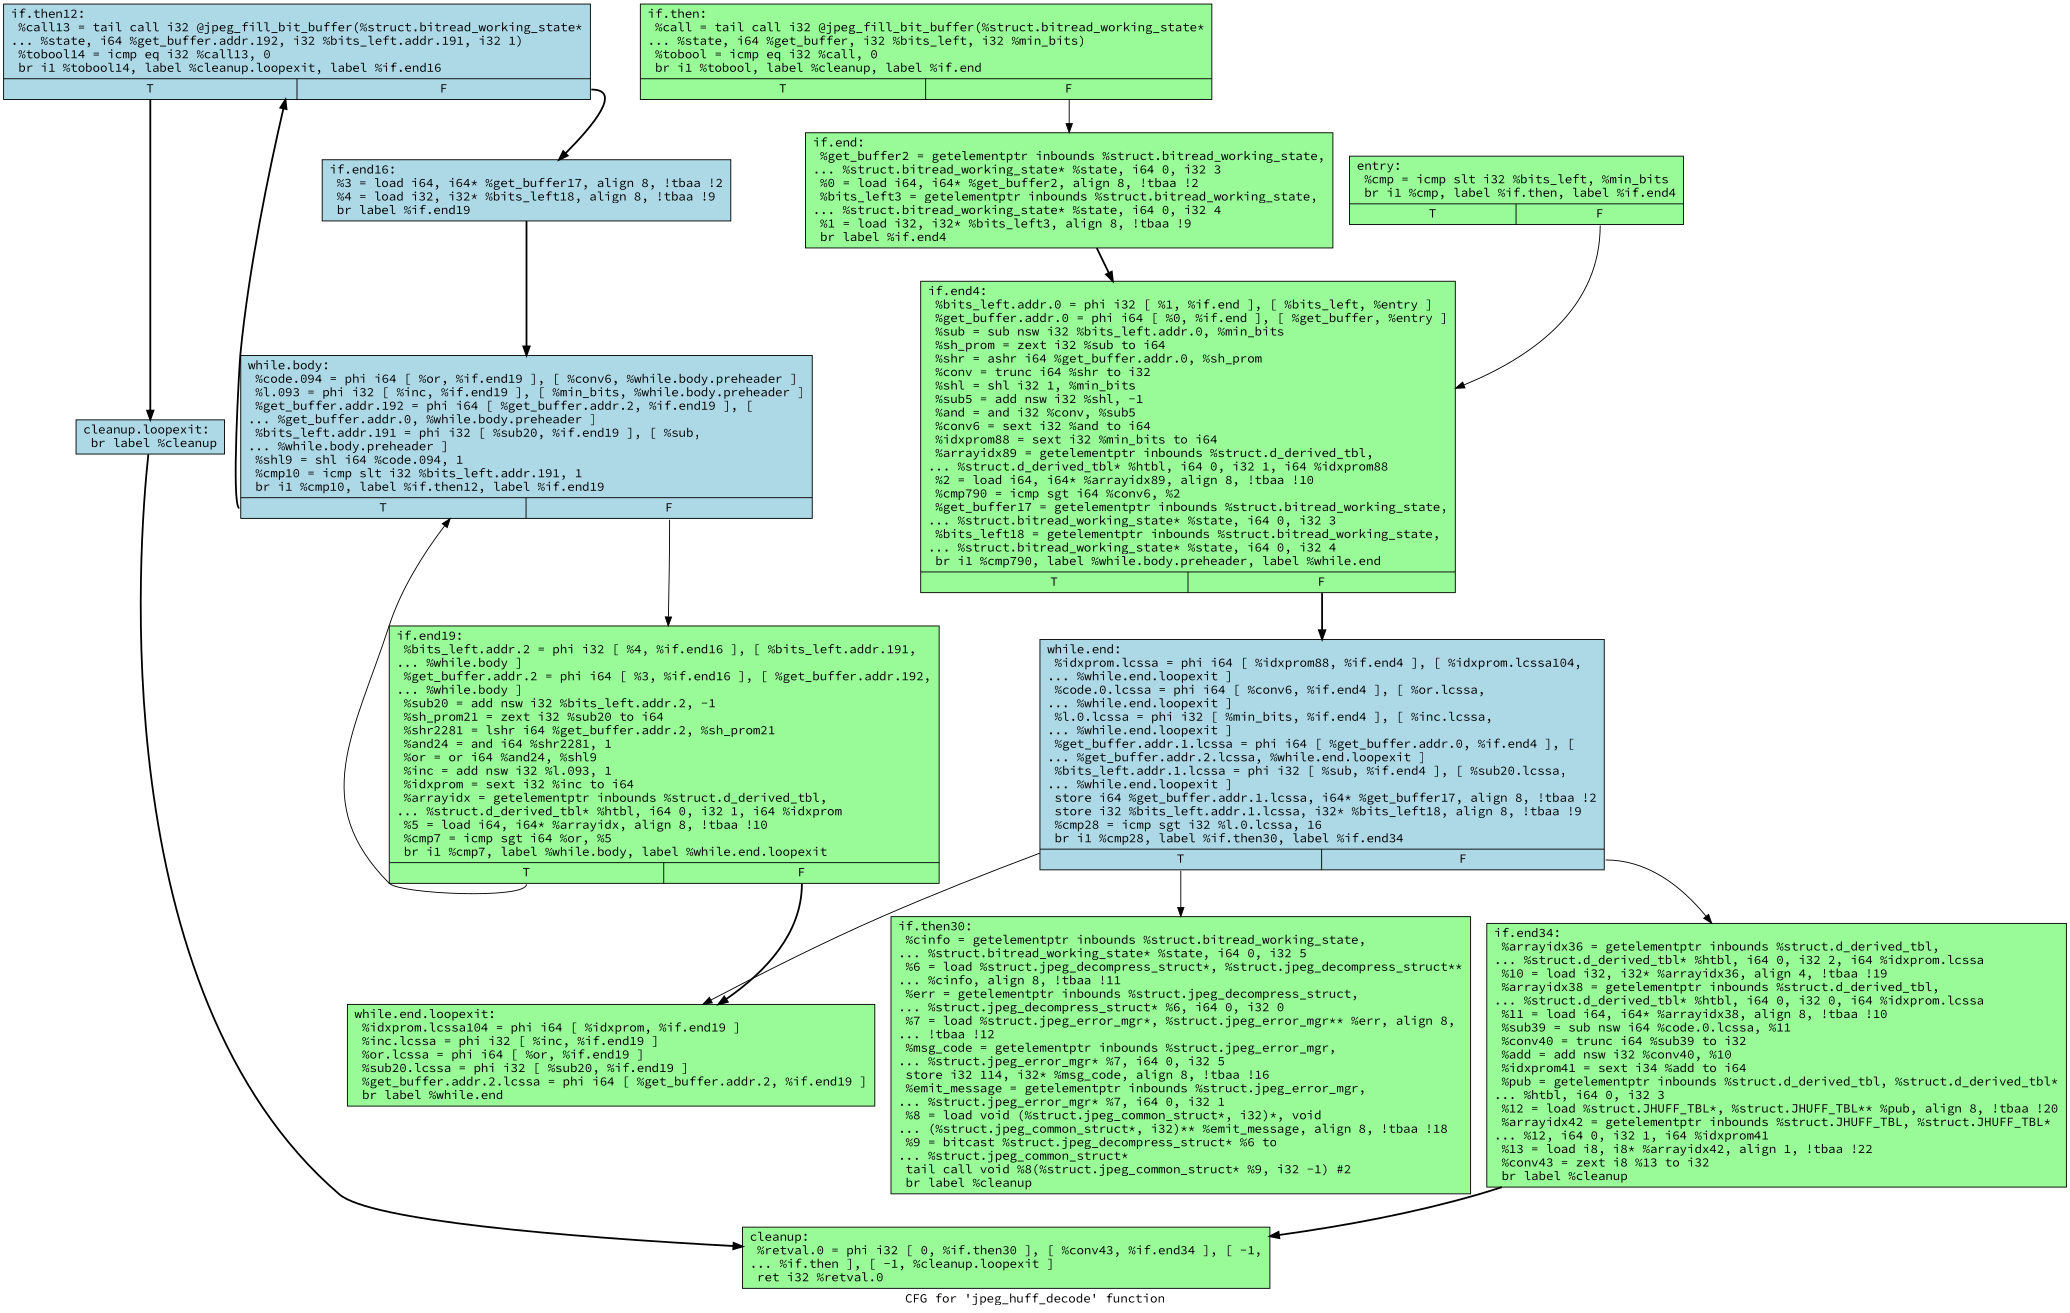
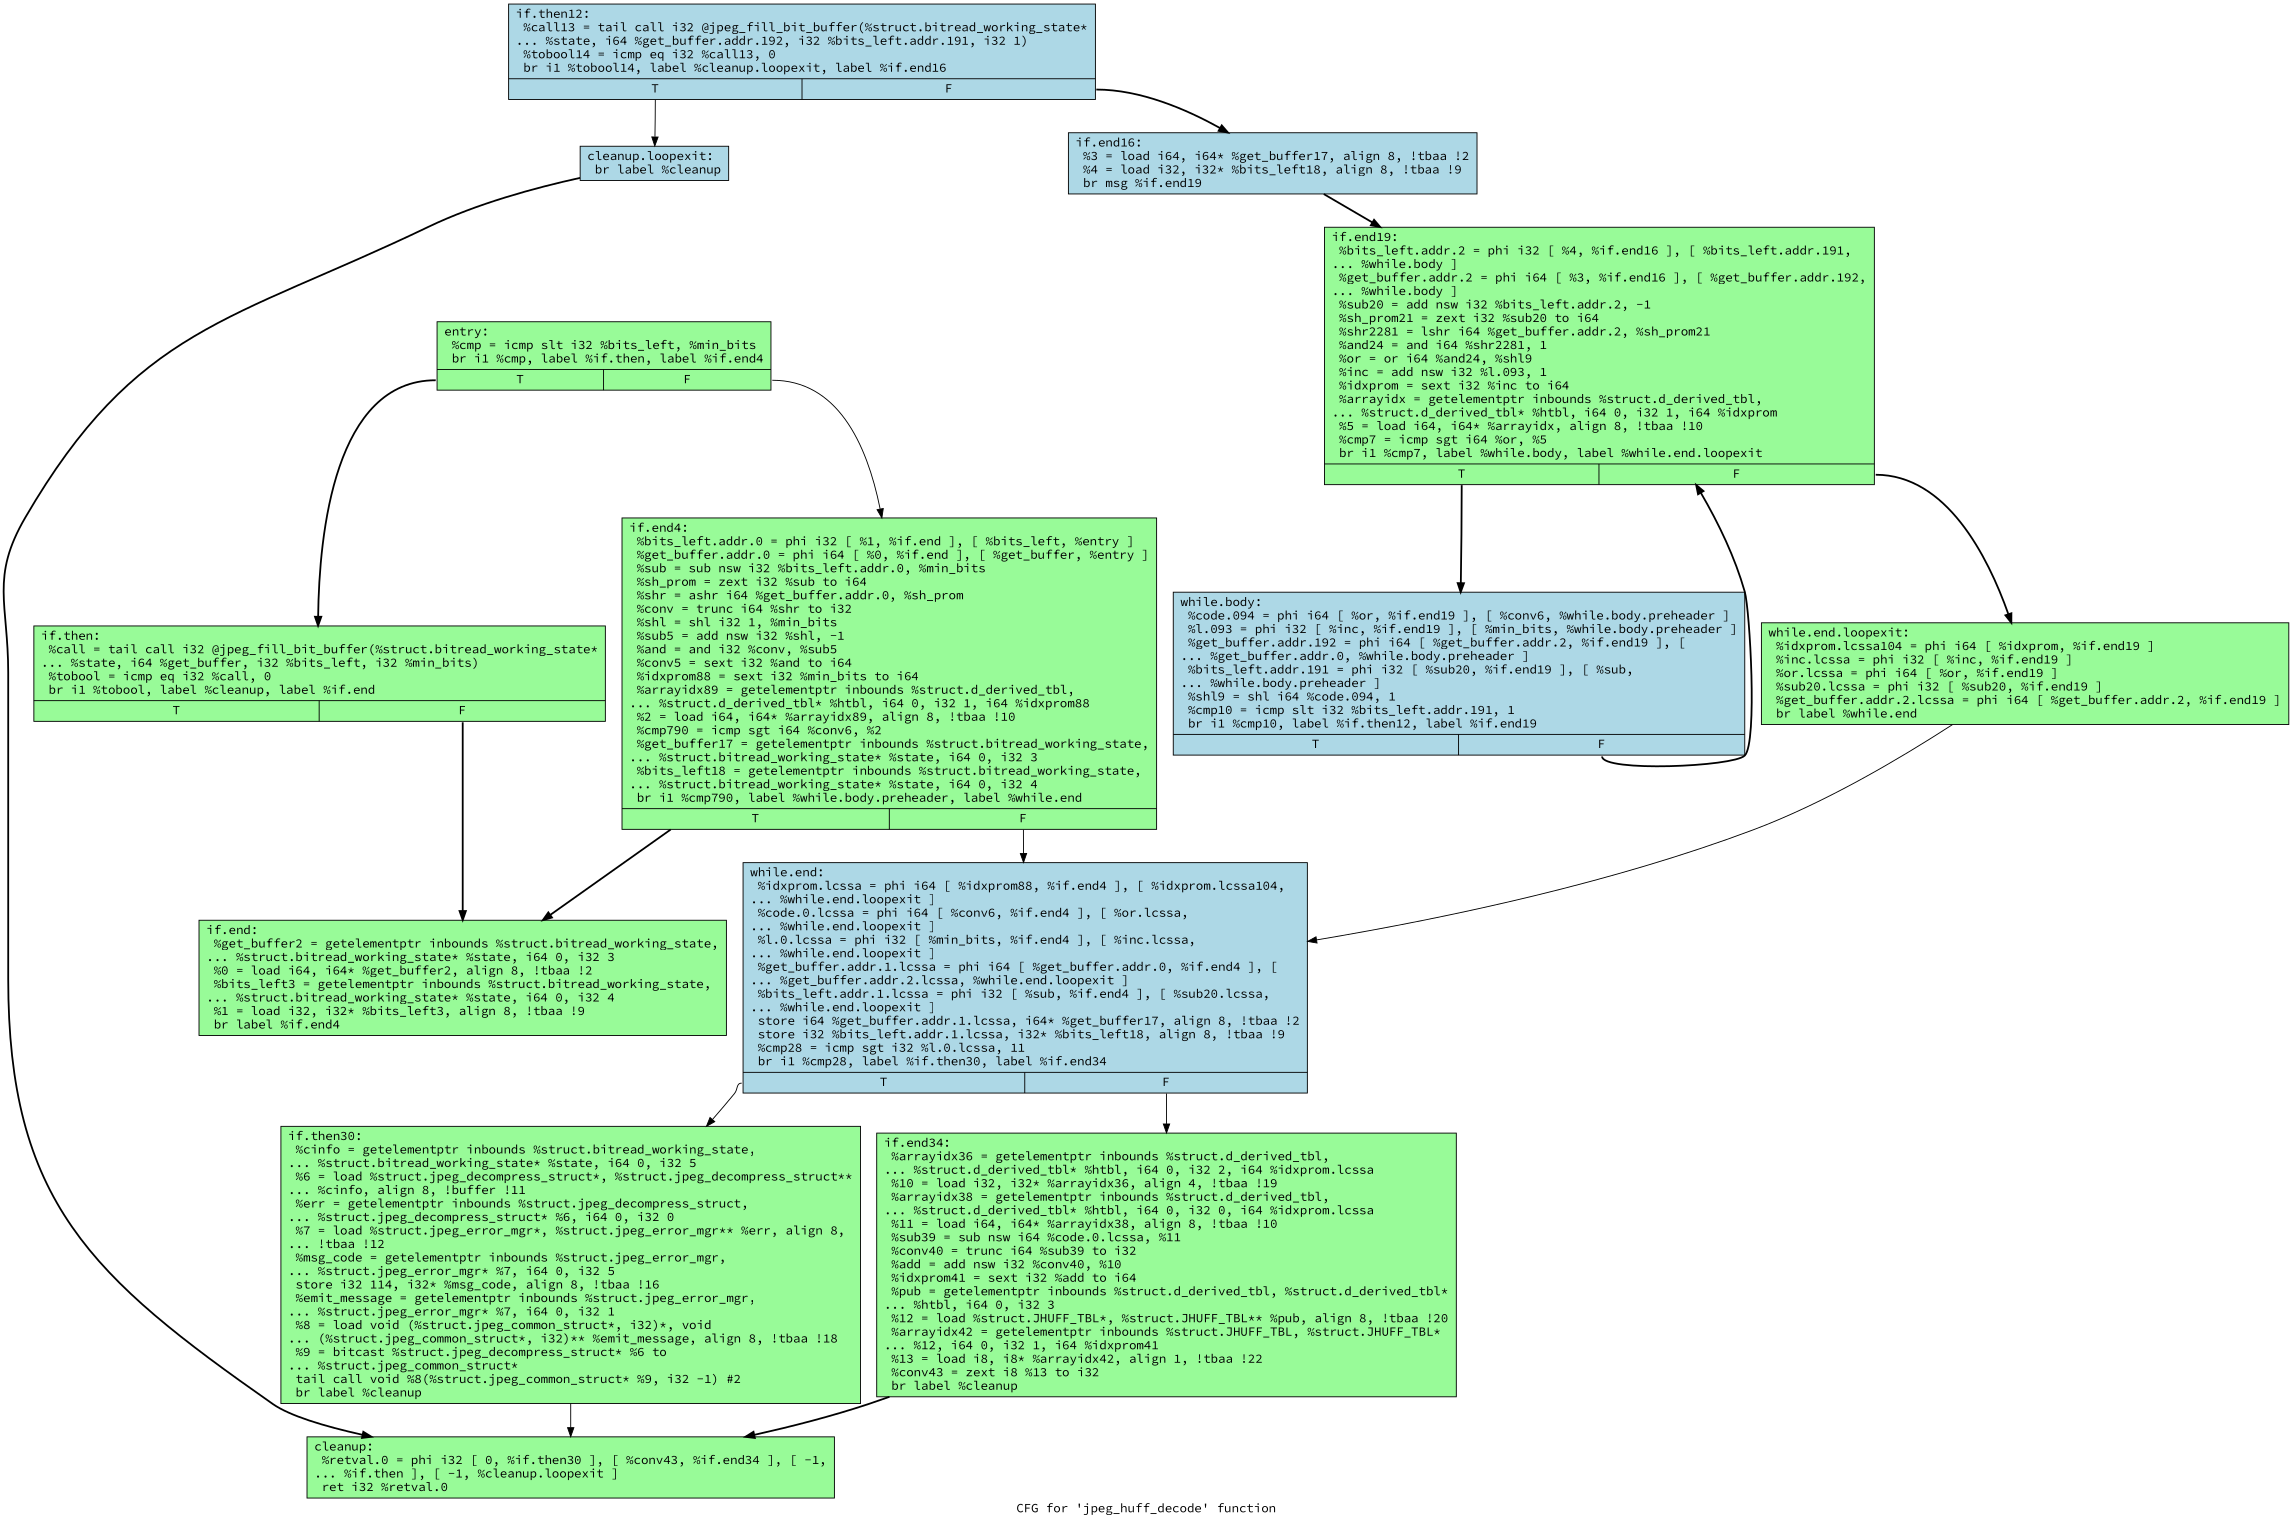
  digraph {
    fontname="Source Code Pro"
    label="CFG for 'jpeg_huff_decode' function"
    node [fillcolor=palegreen fontname="Source Code Pro" shape=record style=filled]
    edge [fontname="Source Code Pro" style=bold tailport=s1]
    n1 [label="{entry:\l  %cmp = icmp slt i32 %bits_left, %min_bits\l  br i1 %cmp, label %if.then, label %if.end4\l|{<s0>T|<s1>F}}"]
    n2 [label="{if.then:                                          \l  %call = tail call i32 @jpeg_fill_bit_buffer(%struct.bitread_working_state*\l... %state, i64 %get_buffer, i32 %bits_left, i32 %min_bits)\l  %tobool = icmp eq i32 %call, 0\l  br i1 %tobool, label %cleanup, label %if.end\l|{<s0>T|<s1>F}}"]
-   n3 [label="{if.end4:                                          \l  %bits_left.addr.0 = phi i32 [ %1, %if.end ], [ %bits_left, %entry ]\l  %get_buffer.addr.0 = phi i64 [ %0, %if.end ], [ %get_buffer, %entry ]\l  %sub = sub nsw i32 %bits_left.addr.0, %min_bits\l  %sh_prom = zext i32 %sub to i64\l  %shr = ashr i64 %get_buffer.addr.0, %sh_prom\l  %conv = trunc i64 %shr to i32\l  %shl = shl i32 1, %min_bits\l  %sub5 = add nsw i32 %shl, -1\l  %and = and i32 %conv, %sub5\l  %conv6 = sext i32 %and to i64\l  %idxprom88 = sext i32 %min_bits to i64\l  %arrayidx89 = getelementptr inbounds %struct.d_derived_tbl,\l... %struct.d_derived_tbl* %htbl, i64 0, i32 1, i64 %idxprom88\l  %2 = load i64, i64* %arrayidx89, align 8, !tbaa !10\l  %cmp790 = icmp sgt i64 %conv6, %2\l  %get_buffer17 = getelementptr inbounds %struct.bitread_working_state,\l... %struct.bitread_working_state* %state, i64 0, i32 3\l  %bits_left18 = getelementptr inbounds %struct.bitread_working_state,\l... %struct.bitread_working_state* %state, i64 0, i32 4\l  br i1 %cmp790, label %while.body.preheader, label %while.end\l|{<s0>T|<s1>F}}"]
+   n3 [label="{if.end4:                                          \l  %bits_left.addr.0 = phi i32 [ %1, %if.end ], [ %bits_left, %entry ]\l  %get_buffer.addr.0 = phi i64 [ %0, %if.end ], [ %get_buffer, %entry ]\l  %sub = sub nsw i32 %bits_left.addr.0, %min_bits\l  %sh_prom = zext i32 %sub to i64\l  %shr = ashr i64 %get_buffer.addr.0, %sh_prom\l  %conv = trunc i64 %shr to i32\l  %shl = shl i32 1, %min_bits\l  %sub5 = add nsw i32 %shl, -1\l  %and = and i32 %conv, %sub5\l  %conv5 = sext i32 %and to i64\l  %idxprom88 = sext i32 %min_bits to i64\l  %arrayidx89 = getelementptr inbounds %struct.d_derived_tbl,\l... %struct.d_derived_tbl* %htbl, i64 0, i32 1, i64 %idxprom88\l  %2 = load i64, i64* %arrayidx89, align 8, !tbaa !10\l  %cmp790 = icmp sgt i64 %conv6, %2\l  %get_buffer17 = getelementptr inbounds %struct.bitread_working_state,\l... %struct.bitread_working_state* %state, i64 0, i32 3\l  %bits_left18 = getelementptr inbounds %struct.bitread_working_state,\l... %struct.bitread_working_state* %state, i64 0, i32 4\l  br i1 %cmp790, label %while.body.preheader, label %while.end\l|{<s0>T|<s1>F}}"]
    n4 [label="{if.end:                                           \l  %get_buffer2 = getelementptr inbounds %struct.bitread_working_state,\l... %struct.bitread_working_state* %state, i64 0, i32 3\l  %0 = load i64, i64* %get_buffer2, align 8, !tbaa !2\l  %bits_left3 = getelementptr inbounds %struct.bitread_working_state,\l... %struct.bitread_working_state* %state, i64 0, i32 4\l  %1 = load i32, i32* %bits_left3, align 8, !tbaa !9\l  br label %if.end4\l}"]
-   n5 [fillcolor=lightblue label="{while.end:                                        \l  %idxprom.lcssa = phi i64 [ %idxprom88, %if.end4 ], [ %idxprom.lcssa104,\l... %while.end.loopexit ]\l  %code.0.lcssa = phi i64 [ %conv6, %if.end4 ], [ %or.lcssa,\l... %while.end.loopexit ]\l  %l.0.lcssa = phi i32 [ %min_bits, %if.end4 ], [ %inc.lcssa,\l... %while.end.loopexit ]\l  %get_buffer.addr.1.lcssa = phi i64 [ %get_buffer.addr.0, %if.end4 ], [\l... %get_buffer.addr.2.lcssa, %while.end.loopexit ]\l  %bits_left.addr.1.lcssa = phi i32 [ %sub, %if.end4 ], [ %sub20.lcssa,\l... %while.end.loopexit ]\l  store i64 %get_buffer.addr.1.lcssa, i64* %get_buffer17, align 8, !tbaa !2\l  store i32 %bits_left.addr.1.lcssa, i32* %bits_left18, align 8, !tbaa !9\l  %cmp28 = icmp sgt i32 %l.0.lcssa, 16\l  br i1 %cmp28, label %if.then30, label %if.end34\l|{<s0>T|<s1>F}}"]
+   n5 [fillcolor=lightblue label="{while.end:                                        \l  %idxprom.lcssa = phi i64 [ %idxprom88, %if.end4 ], [ %idxprom.lcssa104,\l... %while.end.loopexit ]\l  %code.0.lcssa = phi i64 [ %conv6, %if.end4 ], [ %or.lcssa,\l... %while.end.loopexit ]\l  %l.0.lcssa = phi i32 [ %min_bits, %if.end4 ], [ %inc.lcssa,\l... %while.end.loopexit ]\l  %get_buffer.addr.1.lcssa = phi i64 [ %get_buffer.addr.0, %if.end4 ], [\l... %get_buffer.addr.2.lcssa, %while.end.loopexit ]\l  %bits_left.addr.1.lcssa = phi i32 [ %sub, %if.end4 ], [ %sub20.lcssa,\l... %while.end.loopexit ]\l  store i64 %get_buffer.addr.1.lcssa, i64* %get_buffer17, align 8, !tbaa !2\l  store i32 %bits_left.addr.1.lcssa, i32* %bits_left18, align 8, !tbaa !9\l  %cmp28 = icmp sgt i32 %l.0.lcssa, 11\l  br i1 %cmp28, label %if.then30, label %if.end34\l|{<s0>T|<s1>F}}"]
    n6 [label="{cleanup:                                          \l  %retval.0 = phi i32 [ 0, %if.then30 ], [ %conv43, %if.end34 ], [ -1,\l... %if.then ], [ -1, %cleanup.loopexit ]\l  ret i32 %retval.0\l}"]
-   n7 [label="{if.then30:                                        \l  %cinfo = getelementptr inbounds %struct.bitread_working_state,\l... %struct.bitread_working_state* %state, i64 0, i32 5\l  %6 = load %struct.jpeg_decompress_struct*, %struct.jpeg_decompress_struct**\l... %cinfo, align 8, !tbaa !11\l  %err = getelementptr inbounds %struct.jpeg_decompress_struct,\l... %struct.jpeg_decompress_struct* %6, i64 0, i32 0\l  %7 = load %struct.jpeg_error_mgr*, %struct.jpeg_error_mgr** %err, align 8,\l... !tbaa !12\l  %msg_code = getelementptr inbounds %struct.jpeg_error_mgr,\l... %struct.jpeg_error_mgr* %7, i64 0, i32 5\l  store i32 114, i32* %msg_code, align 8, !tbaa !16\l  %emit_message = getelementptr inbounds %struct.jpeg_error_mgr,\l... %struct.jpeg_error_mgr* %7, i64 0, i32 1\l  %8 = load void (%struct.jpeg_common_struct*, i32)*, void\l... (%struct.jpeg_common_struct*, i32)** %emit_message, align 8, !tbaa !18\l  %9 = bitcast %struct.jpeg_decompress_struct* %6 to\l... %struct.jpeg_common_struct*\l  tail call void %8(%struct.jpeg_common_struct* %9, i32 -1) #2\l  br label %cleanup\l}"]
-   n8 [label="{if.end34:                                         \l  %arrayidx36 = getelementptr inbounds %struct.d_derived_tbl,\l... %struct.d_derived_tbl* %htbl, i64 0, i32 2, i64 %idxprom.lcssa\l  %10 = load i32, i32* %arrayidx36, align 4, !tbaa !19\l  %arrayidx38 = getelementptr inbounds %struct.d_derived_tbl,\l... %struct.d_derived_tbl* %htbl, i64 0, i32 0, i64 %idxprom.lcssa\l  %11 = load i64, i64* %arrayidx38, align 8, !tbaa !10\l  %sub39 = sub nsw i64 %code.0.lcssa, %11\l  %conv40 = trunc i64 %sub39 to i32\l  %add = add nsw i32 %conv40, %10\l  %idxprom41 = sext i34 %add to i64\l  %pub = getelementptr inbounds %struct.d_derived_tbl, %struct.d_derived_tbl*\l... %htbl, i64 0, i32 3\l  %12 = load %struct.JHUFF_TBL*, %struct.JHUFF_TBL** %pub, align 8, !tbaa !20\l  %arrayidx42 = getelementptr inbounds %struct.JHUFF_TBL, %struct.JHUFF_TBL*\l... %12, i64 0, i32 1, i64 %idxprom41\l  %13 = load i8, i8* %arrayidx42, align 1, !tbaa !22\l  %conv43 = zext i8 %13 to i32\l  br label %cleanup\l}"]
+   n7 [label="{if.then30:                                        \l  %cinfo = getelementptr inbounds %struct.bitread_working_state,\l... %struct.bitread_working_state* %state, i64 0, i32 5\l  %6 = load %struct.jpeg_decompress_struct*, %struct.jpeg_decompress_struct**\l... %cinfo, align 8, !buffer !11\l  %err = getelementptr inbounds %struct.jpeg_decompress_struct,\l... %struct.jpeg_decompress_struct* %6, i64 0, i32 0\l  %7 = load %struct.jpeg_error_mgr*, %struct.jpeg_error_mgr** %err, align 8,\l... !tbaa !12\l  %msg_code = getelementptr inbounds %struct.jpeg_error_mgr,\l... %struct.jpeg_error_mgr* %7, i64 0, i32 5\l  store i32 114, i32* %msg_code, align 8, !tbaa !16\l  %emit_message = getelementptr inbounds %struct.jpeg_error_mgr,\l... %struct.jpeg_error_mgr* %7, i64 0, i32 1\l  %8 = load void (%struct.jpeg_common_struct*, i32)*, void\l... (%struct.jpeg_common_struct*, i32)** %emit_message, align 8, !tbaa !18\l  %9 = bitcast %struct.jpeg_decompress_struct* %6 to\l... %struct.jpeg_common_struct*\l  tail call void %8(%struct.jpeg_common_struct* %9, i32 -1) #2\l  br label %cleanup\l}"]
+   n8 [label="{if.end34:                                         \l  %arrayidx36 = getelementptr inbounds %struct.d_derived_tbl,\l... %struct.d_derived_tbl* %htbl, i64 0, i32 2, i64 %idxprom.lcssa\l  %10 = load i32, i32* %arrayidx36, align 4, !tbaa !19\l  %arrayidx38 = getelementptr inbounds %struct.d_derived_tbl,\l... %struct.d_derived_tbl* %htbl, i64 0, i32 0, i64 %idxprom.lcssa\l  %11 = load i64, i64* %arrayidx38, align 8, !tbaa !10\l  %sub39 = sub nsw i64 %code.0.lcssa, %11\l  %conv40 = trunc i64 %sub39 to i32\l  %add = add nsw i32 %conv40, %10\l  %idxprom41 = sext i32 %add to i64\l  %pub = getelementptr inbounds %struct.d_derived_tbl, %struct.d_derived_tbl*\l... %htbl, i64 0, i32 3\l  %12 = load %struct.JHUFF_TBL*, %struct.JHUFF_TBL** %pub, align 8, !tbaa !20\l  %arrayidx42 = getelementptr inbounds %struct.JHUFF_TBL, %struct.JHUFF_TBL*\l... %12, i64 0, i32 1, i64 %idxprom41\l  %13 = load i8, i8* %arrayidx42, align 1, !tbaa !22\l  %conv43 = zext i8 %13 to i32\l  br label %cleanup\l}"]
    n9 [fillcolor=lightblue label="{while.body:                                       \l  %code.094 = phi i64 [ %or, %if.end19 ], [ %conv6, %while.body.preheader ]\l  %l.093 = phi i32 [ %inc, %if.end19 ], [ %min_bits, %while.body.preheader ]\l  %get_buffer.addr.192 = phi i64 [ %get_buffer.addr.2, %if.end19 ], [\l... %get_buffer.addr.0, %while.body.preheader ]\l  %bits_left.addr.191 = phi i32 [ %sub20, %if.end19 ], [ %sub,\l... %while.body.preheader ]\l  %shl9 = shl i64 %code.094, 1\l  %cmp10 = icmp slt i32 %bits_left.addr.191, 1\l  br i1 %cmp10, label %if.then12, label %if.end19\l|{<s0>T|<s1>F}}"]
    n10 [fillcolor=lightblue label="{if.then12:                                        \l  %call13 = tail call i32 @jpeg_fill_bit_buffer(%struct.bitread_working_state*\l... %state, i64 %get_buffer.addr.192, i32 %bits_left.addr.191, i32 1)\l  %tobool14 = icmp eq i32 %call13, 0\l  br i1 %tobool14, label %cleanup.loopexit, label %if.end16\l|{<s0>T|<s1>F}}"]
    n11 [label="{if.end19:                                         \l  %bits_left.addr.2 = phi i32 [ %4, %if.end16 ], [ %bits_left.addr.191,\l... %while.body ]\l  %get_buffer.addr.2 = phi i64 [ %3, %if.end16 ], [ %get_buffer.addr.192,\l... %while.body ]\l  %sub20 = add nsw i32 %bits_left.addr.2, -1\l  %sh_prom21 = zext i32 %sub20 to i64\l  %shr2281 = lshr i64 %get_buffer.addr.2, %sh_prom21\l  %and24 = and i64 %shr2281, 1\l  %or = or i64 %and24, %shl9\l  %inc = add nsw i32 %l.093, 1\l  %idxprom = sext i32 %inc to i64\l  %arrayidx = getelementptr inbounds %struct.d_derived_tbl,\l... %struct.d_derived_tbl* %htbl, i64 0, i32 1, i64 %idxprom\l  %5 = load i64, i64* %arrayidx, align 8, !tbaa !10\l  %cmp7 = icmp sgt i64 %or, %5\l  br i1 %cmp7, label %while.body, label %while.end.loopexit\l|{<s0>T|<s1>F}}"]
    n12 [fillcolor=lightblue label="{cleanup.loopexit:                                 \l  br label %cleanup\l}"]
-   n13 [fillcolor=lightblue label="{if.end16:                                         \l  %3 = load i64, i64* %get_buffer17, align 8, !tbaa !2\l  %4 = load i32, i32* %bits_left18, align 8, !tbaa !9\l  br label %if.end19\l}"]
+   n13 [fillcolor=lightblue label="{if.end16:                                         \l  %3 = load i64, i64* %get_buffer17, align 8, !tbaa !2\l  %4 = load i32, i32* %bits_left18, align 8, !tbaa !9\l  br msg %if.end19\l}"]
    n14 [label="{while.end.loopexit:                               \l  %idxprom.lcssa104 = phi i64 [ %idxprom, %if.end19 ]\l  %inc.lcssa = phi i32 [ %inc, %if.end19 ]\l  %or.lcssa = phi i64 [ %or, %if.end19 ]\l  %sub20.lcssa = phi i32 [ %sub20, %if.end19 ]\l  %get_buffer.addr.2.lcssa = phi i64 [ %get_buffer.addr.2, %if.end19 ]\l  br label %while.end\l}"]
+   n1 -> n2 [tailport=s0]
    n1 -> n3 [style=solid]
-   n2 -> n4 [style=solid]
-   n3 -> n5
-   n4 -> n3 [tailport=""]
+   n2 -> n4
+   n3 -> n5 [style=solid]
+   n3 -> n4 [tailport=""]
    n5 -> n7 [style=solid tailport=s0]
    n5 -> n8 [style=solid]
+   n7 -> n6 [style=solid tailport=""]
    n8 -> n6 [tailport=""]
-   n9 -> n10 [tailport=s0]
-   n9 -> n11 [style=solid]
-   n10 -> n12 [tailport=s0]
+   n9 -> n11
+   n10 -> n12 [style=solid tailport=s0]
    n10 -> n13
-   n11 -> n9 [style=solid tailport=s0]
+   n11 -> n9 [tailport=s0]
    n11 -> n14
    n12 -> n6 [tailport=""]
-   n13 -> n9 [tailport=""]
-   n5 -> n14 [style=solid tailport=""]
+   n13 -> n11 [tailport=""]
+   n14 -> n5 [style=solid tailport=""]
  }
